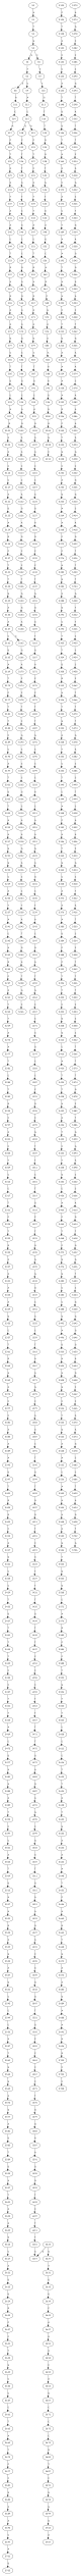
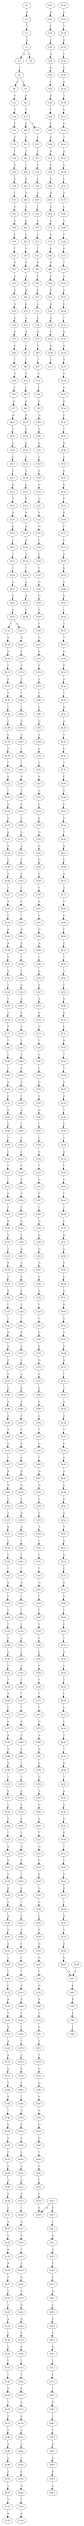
  strict digraph {
    fontname="IBM Plex Sans"
    node [fontname="IBM Plex Sans"]
    edge [fontname="IBM Plex Sans"]
    S0
    S1
    S2
    S3
    S4
    S5
    S6
-   S7
    S8
    S9
    S10
    S11
    S12
    S13
    S14
    S15
    S16
    S17
    S18
    S19
    S20
    S21
    S22
    S23
    S24
    S25
    S26
    S27
    S28
    S29
    S30
    S31
    S32
    S33
    S34
    S35
    S36
    S37
    S38
    S39
    S40
    S41
    S42
    S43
    S44
    S45
    S46
    S47
    S48
    S49
    S50
    S51
    S52
    S53
    S54
    S55
    S56
    S57
    S58
    S59
    S60
    S61
    S62
    S63
    S64
    S65
    S66
    S67
    S68
    S69
    S70
    S71
    S72
    S73
    S74
    S75
    S76
    S77
    S78
    S79
    S80
    S81
    S82
    S83
    S84
    S85
    S86
    S87
    S88
    S89
    S90
    S91
    S92
    S93
    S94
    S95
    S96
    S97
    S98
    S99
    S100
    S101
    S102
    S103
    S104
    S105
    S106
    S107
    S108
    S109
    S110
    S111
    S112
    S113
    S114
    S115
    S117
    S118
    S119
    S121
    S122
    S123
    S120
    S124
    S125
    S126
    S127
    S128
    S129
    S130
    S131
    S132
    S133
    S134
    S135
    S136
    S137
    S138
    S139
    S140
    S141
    S142
    S143
    S144
    S145
    S146
    S147
    S148
    S149
    S150
    S151
    S152
    S153
    S154
    S155
    S156
    S157
    S158
    S159
    S160
    S161
    S162
    S163
    S164
    S165
    S166
    S167
    S168
    S169
    S170
    S171
    S172
    S173
    S174
    S175
    S176
    S177
    S178
    S179
    S180
    S181
    S182
    S183
    S184
    S185
    S186
    S187
    S188
    S189
    S190
    S191
    S192
    S193
    S194
    S195
    S196
    S197
    S198
    S199
    S200
    S201
    S202
    S203
    S204
    S205
    S206
    S207
    S208
    S209
    S210
    S211
    S212
    S213
    S214
    S215
    S216
    S217
    S218
    S219
    S220
    S221
    S222
    S223
    S224
    S225
    S226
    S227
    S228
    S229
    S230
    S231
    S232
    S233
    S234
    S235
    S236
    S237
    S238
    S239
    S240
    S241
    S242
    S243
    S244
    S245
    S246
    S247
    S248
    S249
    S250
    S251
    S252
    S253
    S254
    S255
    S256
    S257
    S258
    S259
    S260
    S261
    S262
    S263
    S264
    S265
    S266
    S267
    S268
    S269
    S270
    S271
    S272
    S273
    S274
    S275
    S276
    S277
    S278
    S279
    S280
    S281
    S282
    S283
    S284
    S285
    S286
    S287
    S288
    S289
    S290
    S291
    S292
    S293
    S294
    S295
    S296
    S297
    S298
    S299
    S300
    S301
    S302
    S303
    S304
    S305
    S306
    S307
    S308
    S309
    S310
    S311
    S312
    S313
    S314
    S315
    S316
    S317
    S318
    S319
    S320
    S321
    S322
    S323
    S324
    S325
    S326
    S327
    S328
    S329
    S330
    S331
    S332
    S333
    S334
    S335
    S336
    S337
    S338
    S339
    S340
    S341
    S342
    S343
    S344
    S345
    S346
    S347
    S348
    S349
    S350
    S351
    S352
    S353
    S354
    S355
    S356
    S357
    S358
    S359
    S360
    S361
    S362
    S363
    S364
    S365
    S366
    S367
    S368
    S369
    S370
    S371
    S372
    S373
    S374
    S375
    S376
    S377
    S378
    S379
    S380
    S381
    S382
    S383
    S384
    S385
    S386
    S387
    S388
    S389
    S390
    S391
    S392
    S393
    S394
    S395
    S396
    S397
    S398
    S399
    S400
    S401
    S402
    S403
    S404
    S405
    S406
    S407
    S408
    S409
    S410
    S411
    S412
    S413
    S414
    S415
    S416
    S417
    S418
    S419
    S420
    S421
    S422
    S423
    S424
    S425
    S426
    S427
    S428
    S429
    S430
    S431
    S432
    S433
    n434 [label=S734]
    S435
    S436
    S437
    S438
    S439
    S440
    S441
    S442
    S443
    S444
    S445
    S446
    S447
    S448
    S449
    S450
    S451
    S452
    S453
    S454
    S455
    S456
    S457
    S458
    S459
    S460
    S461
    S462
    S463
    S464
    S465
    S466
    S467
    S468
    S469
    S470
    S471
    S472
    S473
    S474
    S475
    S476
    S477
    S478
    S479
    S480
    S481
    S482
    S483
    S484
    S485
    S486
    S487
    S488
    S489
    S490
    S491
    S492
    S493
    S494
    S495
    S496
    S497
    S498
    S499
    S500
    S501
    S502
    S503
    S504
    S505
    S506
    S507
    S508
    S509
    S510
    S511
    S512
    S513
    S514
    S515
    S516
    S517
    S518
    S519
    S520
    S521
    S522
    S523
    S524
    S525
    n526 [label=S926]
    S527
    S528
    S529
    S530
    S531
    S532
    S533
    S534
    S535
    S536
    S537
    S538
    S539
    S540
    S541
    S542
    S543
    S544
    S545
    S546
    n547 [label=S847]
    S548
    S549
    S550
    S551
    S552
    S553
    S554
    S555
    S556
    S557
    S558
    S559
    S560
    S561
    S562
    S563
    S564
    S565
    S566
    S567
    S568
    S569
    S570
    S571
    S572
    S573
    S574
    S575
    S576
    S577
    S578
    S579
    S580
    S581
    S582
    S583
    S584
    S585
    S586
    S587
    S588
    S589
    S590
    S591
    S592
    S593
    S594
    S595
    S596
    S597
    S598
    S599
    S600
    S601
    S602
    S603
    S604
    S605
    S606
    S607
    S608
    S609
    S610
    S611
    S612
    S613
    S614
    S615
    S616
    S617
    S618
    S619
    S620
    S621
    S622
    S624
    S625
    S626
    S623
    S627
    S628
    S629
    S630
    S631
    S632
    S633
    S634
    S635
    S636
    S637
    S638
    S639
    S640
    S641
    S642
    S643
    S644
    S645
    S646
    S647
    S648
    S649
    S650
    S651
    S652
    S653
    S654
    S655
    S656
    S657
    S658
    S659
    S660
    S661
    S662
    S663
    S664
    S665
    S666
    S667
    S668
    S669
    S670
    S671
    S672
    S673
    S674
    S675
    S676
    S677
    S678
    S679
    S680
    S681
    S682
    S683
    S684
    S685
    S686
    S687
    S688
    S689
    S690
    S691
    S692
    S693
    S694
    S695
    S696
    S697
    S698
    S699
    S700
    S701
    S702
    S703
    S704
    S705
    S706
    S707
    S708
    S0 -> S1 [label=A]
    S1 -> S2 [label=T]
    S2 -> S3 [label=G]
    S3 -> S4 [label=G]
    S3 -> S5 [label=C]
    S4 -> S6 [label=T]
-   S5 -> S7 [label=T]
    S6 -> S8 [label=A]
    S6 -> S9 [label=C]
-   S7 -> S10 [label=T]
    S8 -> S11 [label=A]
    S9 -> S12 [label=A]
    S10 -> S13 [label=G]
    S11 -> S14 [label=C]
    S12 -> S15 [label=C]
    S13 -> S16 [label=T]
    S14 -> S17 [label=A]
    S15 -> S18 [label=G]
    S15 -> S19 [label=A]
    S16 -> S20 [label=T]
    S17 -> S21 [label=C]
    S18 -> S22 [label=C]
    S19 -> S23 [label=C]
    S20 -> S24 [label=G]
    S21 -> S25 [label=T]
    S22 -> S26 [label=T]
    S23 -> S27 [label=T]
    S24 -> S28 [label=G]
    S25 -> S29 [label=A]
    S26 -> S30 [label=T]
    S27 -> S31 [label=C]
    S28 -> S32 [label=T]
    S29 -> S33 [label=A]
    S30 -> S34 [label=A]
    S31 -> S35 [label=A]
    S32 -> S36 [label=G]
    S33 -> S37 [label=T]
    S34 -> S38 [label=T]
    S35 -> S39 [label=T]
    S36 -> S40 [label=T]
    S37 -> S41 [label=A]
    S38 -> S42 [label=C]
    S39 -> S43 [label=T]
    S40 -> S44 [label=G]
    S41 -> S45 [label=A]
    S42 -> S46 [label=A]
    S43 -> S47 [label=A]
    S44 -> S48 [label=A]
    S45 -> S49 [label=C]
    S46 -> S50 [label=C]
    S47 -> S51 [label=C]
    S48 -> S52 [label=G]
    S49 -> S53 [label=T]
    S50 -> S54 [label=C]
    S51 -> S55 [label=T]
    S52 -> S56 [label=C]
    S53 -> S57 [label=G]
    S54 -> S58 [label=G]
    S55 -> S59 [label=G]
    S56 -> S60 [label=A]
    S57 -> S61 [label=A]
    S58 -> S62 [label=A]
    S59 -> S63 [label=A]
    S60 -> S64 [label=G]
    S61 -> S65 [label=G]
    S62 -> S66 [label=G]
    S63 -> S67 [label=G]
    S64 -> S68 [label=C]
    S65 -> S69 [label=A]
    S66 -> S70 [label=A]
    S67 -> S71 [label=A]
    S68 -> S72 [label=G]
    S69 -> S73 [label=A]
    S70 -> S74 [label=A]
    S71 -> S75 [label=A]
    S72 -> S76 [label=A]
    S73 -> S77 [label=G]
    S74 -> S78 [label=G]
    S75 -> S79 [label=G]
    S76 -> S80 [label=A]
    S77 -> S81 [label=C]
    S78 -> S82 [label=C]
    S79 -> S83 [label=C]
    S80 -> S84 [label=A]
    S81 -> S85 [label=T]
    S82 -> S86 [label=T]
    S83 -> S87 [label=T]
    S84 -> S88 [label=A]
    S85 -> S89 [label=G]
    S86 -> S90 [label=G]
    S87 -> S91 [label=G]
    S88 -> S92 [label=A]
    S89 -> S93 [label=C]
    S90 -> S94 [label=C]
    S91 -> S95 [label=C]
    S92 -> S96 [label=G]
    S93 -> S97 [label=A]
    S94 -> S98 [label=A]
    S95 -> S99 [label=A]
    S96 -> S100 [label=G]
    S97 -> S101 [label=G]
    S98 -> S102 [label=G]
    S99 -> S103 [label=G]
    S100 -> S104 [label=G]
    S101 -> S105 [label=A]
    S102 -> S106 [label=A]
    S103 -> S107 [label=A]
    S104 -> S108 [label=G]
    S105 -> S109 [label=A]
    S106 -> S110 [label=A]
    S107 -> S111 [label=A]
    S108 -> S112 [label=C]
    S109 -> S113 [label=C]
    S110 -> S114 [label=C]
    S111 -> S115 [label=C]
    S113 -> S117 [label=C]
    S114 -> S118 [label=C]
    S115 -> S119 [label=C]
    S117 -> S121 [label=A]
    S118 -> S122 [label=A]
    S119 -> S123 [label=A]
    S121 -> S125 [label=G]
    S122 -> S126 [label=G]
    S123 -> S127 [label=G]
    S120 -> S124 [label=C]
    S124 -> S128 [label=T]
    S125 -> S129 [label=A]
    S126 -> S130 [label=A]
    S127 -> S131 [label=A]
    S128 -> S132 [label=A]
    S129 -> S133 [label=G]
    S130 -> S134 [label=G]
    S131 -> S135 [label=G]
    S132 -> S136 [label=C]
    S133 -> S137 [label=C]
    S134 -> S138 [label=C]
    S135 -> S139 [label=C]
    S136 -> S140 [label=C]
    S137 -> S141 [label=T]
    S138 -> S142 [label=C]
    S139 -> S143 [label=C]
    S140 -> S144 [label=A]
    S141 -> S145 [label=T]
    S142 -> S146 [label=T]
    S143 -> S147 [label=T]
    S144 -> S148 [label=T]
    S145 -> S149 [label=G]
    S146 -> S150 [label=G]
    S147 -> S151 [label=G]
    S148 -> S152 [label=G]
    S149 -> S153 [label=A]
    S150 -> S154 [label=G]
    S151 -> S155 [label=G]
    S152 -> S156 [label=G]
    S153 -> S157 [label=A]
    S154 -> S158 [label=A]
    S155 -> S159 [label=A]
    S156 -> S160 [label=T]
    S157 -> S161 [label=C]
    S157 -> S162 [label=C]
    S159 -> S163 [label=T]
    S160 -> S164 [label=A]
    S161 -> S165 [label=G]
    S162 -> S166 [label=G]
    S163 -> S167 [label=G]
    S164 -> S168 [label=A]
    S165 -> S169 [label=A]
    S166 -> S170 [label=A]
    S167 -> S171 [label=A]
    S168 -> S172 [label=C]
    S169 -> S173 [label=T]
    S170 -> S174 [label=C]
    S171 -> S175 [label=C]
    S172 -> S176 [label=A]
    S173 -> S177 [label=C]
    S174 -> S178 [label=C]
    S175 -> S179 [label=C]
    S176 -> S180 [label=C]
    S177 -> S181 [label=T]
    S178 -> S182 [label=T]
    S179 -> S183 [label=T]
    S180 -> S184 [label=T]
    S181 -> S185 [label=T]
    S182 -> S186 [label=C]
    S183 -> S187 [label=T]
    S184 -> S188 [label=A]
    S185 -> S189 [label=C]
    S186 -> S190 [label=G]
    S187 -> S191 [label=G]
    S188 -> S192 [label=A]
    S189 -> S193 [label=C]
    S190 -> S194 [label=C]
    S191 -> S195 [label=C]
    S192 -> S196 [label=T]
    S193 -> S197 [label=A]
    S194 -> S198 [label=C]
    S195 -> S199 [label=C]
    S196 -> S200 [label=A]
    S197 -> S201 [label=T]
    S198 -> S202 [label=C]
    S199 -> S203 [label=C]
    S200 -> S204 [label=A]
    S201 -> S205 [label=G]
    S202 -> S206 [label=G]
    S203 -> S207 [label=A]
    S204 -> S208 [label=C]
    S205 -> S209 [label=T]
    S206 -> S210 [label=C]
    S207 -> S211 [label=C]
    S208 -> S212 [label=T]
    S209 -> S213 [label=A]
    S210 -> S214 [label=A]
    S211 -> S215 [label=A]
    S212 -> S216 [label=G]
    S213 -> S217 [label=A]
    S214 -> S218 [label=A]
    S215 -> S219 [label=A]
    S216 -> S220 [label=A]
    S217 -> S221 [label=G]
    S218 -> S222 [label=G]
    S219 -> S223 [label=G]
    S220 -> S224 [label=A]
    S221 -> S225 [label=G]
    S222 -> S226 [label=A]
    S223 -> S227 [label=A]
    S224 -> S228 [label=A]
    S225 -> S229 [label=C]
    S226 -> S230 [label=C]
    S227 -> S231 [label=G]
    S228 -> S232 [label=A]
    S229 -> S233 [label=A]
    S230 -> S234 [label=C]
    S231 -> S235 [label=C]
    S232 -> S236 [label=G]
    S233 -> S237 [label=T]
    S234 -> S238 [label=T]
    S235 -> S239 [label=T]
    S236 -> S240 [label=C]
    S237 -> S241 [label=A]
    S238 -> S242 [label=A]
    S239 -> S243 [label=A]
    S240 -> S244 [label=T]
    S241 -> S245 [label=C]
    S242 -> S246 [label=T]
    S243 -> S247 [label=C]
    S244 -> S248 [label=G]
    S245 -> S249 [label=A]
    S246 -> S250 [label=G]
    S247 -> S251 [label=G]
    S248 -> S252 [label=C]
    S249 -> S253 [label=G]
    S250 -> S254 [label=A]
    S251 -> S255 [label=A]
    S252 -> S256 [label=A]
    S253 -> S257 [label=C]
    S254 -> S258 [label=T]
    S255 -> S259 [label=T]
    S256 -> S260 [label=G]
    S257 -> S261 [label=A]
    S258 -> S262 [label=G]
    S259 -> S263 [label=G]
    S260 -> S264 [label=A]
    S261 -> S265 [label=T]
    S262 -> S266 [label=C]
    S263 -> S267 [label=C]
    S264 -> S268 [label=A]
    S265 -> S269 [label=T]
+   S266 -> S270 [label=C]
    S267 -> S271 [label=C]
    S268 -> S272 [label=C]
    S269 -> S273 [label=A]
    S270 -> S274 [label=A]
    S271 -> S275 [label=A]
    S272 -> S276 [label=C]
    S273 -> S277 [label=A]
    S274 -> S278 [label=G]
    S275 -> S279 [label=G]
    S276 -> S280 [label=A]
    S277 -> S281 [label=T]
    S278 -> S282 [label=C]
    S279 -> S283 [label=C]
    S280 -> S284 [label=G]
    S281 -> S285 [label=C]
    S282 -> S286 [label=C]
    S283 -> S287 [label=C]
    S284 -> S288 [label=A]
    S285 -> S289 [label=T]
    S286 -> S290 [label=C]
    S287 -> S291 [label=C]
    S288 -> S292 [label=G]
    S289 -> S293 [label=G]
    S290 -> S294 [label=G]
    S291 -> S295 [label=G]
    S292 -> S296 [label=C]
    S293 -> S297 [label=C]
    S294 -> S298 [label=T]
    S295 -> S299 [label=C]
    S296 -> S300 [label=T]
    S297 -> S301 [label=A]
    S298 -> S302 [label=A]
    S299 -> S303 [label=G]
    S300 -> S304 [label=T]
    S301 -> S305 [label=C]
    S302 -> S306 [label=T]
    S303 -> S307 [label=T]
    S304 -> S308 [label=G]
    S305 -> S309 [label=T]
    S306 -> S310 [label=T]
    S307 -> S311 [label=T]
    S308 -> S312 [label=G]
    S309 -> S313 [label=C]
    S310 -> S314 [label=C]
    S311 -> S315 [label=C]
    S312 -> S316 [label=A]
    S313 -> S317 [label=C]
    S314 -> S318 [label=A]
    S315 -> S319 [label=T]
    S316 -> S320 [label=T]
    S317 -> S321 [label=T]
    S318 -> S322 [label=G]
    S319 -> S323 [label=G]
    S320 -> S324 [label=G]
    S321 -> S325 [label=C]
    S322 -> S326 [label=C]
    S323 -> S327 [label=C]
    S324 -> S328 [label=A]
    S325 -> S329 [label=T]
    S326 -> S330 [label=T]
    S327 -> S331 [label=T]
    S328 -> S332 [label=T]
    S329 -> S333 [label=G]
    S330 -> S334 [label=G]
    S331 -> S335 [label=G]
    S332 -> S336 [label=C]
    S333 -> S337 [label=A]
    S334 -> S338 [label=A]
    S335 -> S339 [label=G]
    S336 -> S340 [label=T]
    S337 -> S341 [label=A]
    S338 -> S342 [label=G]
    S339 -> S343 [label=G]
    S340 -> S344 [label=C]
    S341 -> S345 [label=A]
    S342 -> S346 [label=G]
    S343 -> S347 [label=G]
    S344 -> S348 [label=A]
    S345 -> S349 [label=A]
    S346 -> S350 [label=A]
    S347 -> S351 [label=C]
    S348 -> S352 [label=C]
    S349 -> S353 [label=G]
    S350 -> S354 [label=A]
    S351 -> S355 [label=A]
    S352 -> S356 [label=A]
    S353 -> S357 [label=C]
    S354 -> S358 [label=C]
    S355 -> S359 [label=C]
    S356 -> S360 [label=T]
    S357 -> S361 [label=T]
    S358 -> S362 [label=T]
    S359 -> S363 [label=T]
    S360 -> S364 [label=G]
    S361 -> S365 [label=G]
    S362 -> S366 [label=G]
    S363 -> S367 [label=A]
    S364 -> S368 [label=C]
    S365 -> S369 [label=A]
    S366 -> S370 [label=A]
    S367 -> S371 [label=A]
    S368 -> S372 [label=A]
    S369 -> S373 [label=A]
    S370 -> S374 [label=A]
    S371 -> S375 [label=G]
    S372 -> S376 [label=A]
    S373 -> S377 [label=C]
    S374 -> S378 [label=C]
    S375 -> S379 [label=C]
    S376 -> S380 [label=A]
    S377 -> S381 [label=C]
    S378 -> S382 [label=A]
    S379 -> S383 [label=A]
    S380 -> S384 [label=G]
    S381 -> S385 [label=A]
    S382 -> S386 [label=A]
    S383 -> S387 [label=A]
    S384 -> S388 [label=C]
    S385 -> S389 [label=A]
    S386 -> S390 [label=A]
    S387 -> S391 [label=C]
    S388 -> S392 [label=C]
    S389 -> S393 [label=A]
    S390 -> S394 [label=A]
    S391 -> S395 [label=T]
    S392 -> S396 [label=T]
    S393 -> S397 [label=G]
    S394 -> S398 [label=G]
    S395 -> S399 [label=G]
    S396 -> S400 [label=T]
    S397 -> S401 [label=T]
    S398 -> S402 [label=C]
    S399 -> S403 [label=T]
    S400 -> S404 [label=C]
    S401 -> S405 [label=G]
    S402 -> S406 [label=G]
    S403 -> S407 [label=G]
    S404 -> S408 [label=G]
    S405 -> S409 [label=G]
    S406 -> S410 [label=G]
    S407 -> S411 [label=G]
    S408 -> S412 [label=G]
    S409 -> S413 [label=C]
    S410 -> S414 [label=C]
    S411 -> S415 [label=T]
    S412 -> S416 [label=C]
    S413 -> S417 [label=A]
    S414 -> S418 [label=A]
    S415 -> S419 [label=C]
    S416 -> S420 [label=A]
    S417 -> S421 [label=G]
    S418 -> S422 [label=G]
    S419 -> S423 [label=A]
    S420 -> S424 [label=T]
    S421 -> S425 [label=C]
    S422 -> S426 [label=T]
    S423 -> S427 [label=T]
    S424 -> S428 [label=T]
    S425 -> S429 [label=C]
    S426 -> S430 [label=T]
    S427 -> S431 [label=T]
    S428 -> S432 [label=A]
    S429 -> S433 [label=T]
    S430 -> n434 [label=T]
    S431 -> S435 [label=T]
    S432 -> S436 [label=A]
    S433 -> S437 [label=G]
    n434 -> S438 [label=G]
    S435 -> S439 [label=G]
    S436 -> S440 [label=T]
    S437 -> S441 [label=T]
    S438 -> S442 [label=T]
    S439 -> S443 [label=T]
    S440 -> S444 [label=C]
    S441 -> S445 [label=T]
    S442 -> S446 [label=T]
    S443 -> S447 [label=T]
    S444 -> S448 [label=T]
    S445 -> S449 [label=T]
    S446 -> S450 [label=C]
    S447 -> S451 [label=C]
    S448 -> S452 [label=G]
    S449 -> S453 [label=C]
    S450 -> S454 [label=C]
    S451 -> S455 [label=C]
    S452 -> S456 [label=C]
    S453 -> S457 [label=C]
    S454 -> S458 [label=C]
    S455 -> S459 [label=C]
    S456 -> S460 [label=A]
    S457 -> S461 [label=T]
    S458 -> S462 [label=C]
    S459 -> S463 [label=T]
    S460 -> S464 [label=C]
    S461 -> S465 [label=T]
    S462 -> S466 [label=T]
    S463 -> S467 [label=T]
    S464 -> S468 [label=T]
    S465 -> S469 [label=A]
    S466 -> S470 [label=T]
    S467 -> S471 [label=T]
    S468 -> S472 [label=C]
    S469 -> S473 [label=C]
    S470 -> S474 [label=T]
    S471 -> S475 [label=T]
    S472 -> S476 [label=G]
    S473 -> S477 [label=G]
    S474 -> S478 [label=G]
    S475 -> S479 [label=G]
    S476 -> S480 [label=G]
    S477 -> S481 [label=A]
    S478 -> S482 [label=A]
    S479 -> S483 [label=A]
    S480 -> S484 [label=C]
    S481 -> S485 [label=A]
    S482 -> S486 [label=C]
    S483 -> S487 [label=G]
    S484 -> S488 [label=C]
    S485 -> S489 [label=A]
    S486 -> S490 [label=C]
    S487 -> S491 [label=A]
    S488 -> S492 [label=G]
    S489 -> S493 [label=T]
    S490 -> S494 [label=T]
    S491 -> S495 [label=G]
    S492 -> S496 [label=A]
    S493 -> S497 [label=C]
    S494 -> S498 [label=C]
    S495 -> S499 [label=C]
    S496 -> S500 [label=G]
    S497 -> S501 [label=C]
    S498 -> S502 [label=A]
    S499 -> S503 [label=G]
    S500 -> S504 [label=A]
    S501 -> S505 [label=A]
    S502 -> S506 [label=A]
    S503 -> S507 [label=A]
    S504 -> S508 [label=A]
    S505 -> S509 [label=T]
    S506 -> S510 [label=C]
    S507 -> S511 [label=T]
    S508 -> S512 [label=G]
    S509 -> S513 [label=G]
    S510 -> S514 [label=G]
    S511 -> S515 [label=G]
    S512 -> S516 [label=C]
    S513 -> S517 [label=A]
    S514 -> S518 [label=C]
    S515 -> S519 [label=A]
    S516 -> S520 [label=T]
    S517 -> S521 [label=A]
    S518 -> S522 [label=T]
    S519 -> S523 [label=A]
    S520 -> S524 [label=G]
    S521 -> S525 [label=G]
    S522 -> n526 [label=A]
    S523 -> S527 [label=G]
    S524 -> S528 [label=A]
    S525 -> S529 [label=A]
    n526 -> S530 [label=T]
    S527 -> S531 [label=A]
    S528 -> S532 [label=A]
    S529 -> S533 [label=G]
    S530 -> S534 [label=C]
    S531 -> S535 [label=C]
    S532 -> S536 [label=C]
    S533 -> S537 [label=A]
    S534 -> S538 [label=C]
    S535 -> S539 [label=A]
    S536 -> S540 [label=A]
    S537 -> S541 [label=G]
    S538 -> S542 [label=T]
    S539 -> S543 [label=G]
    S540 -> S544 [label=A]
    S541 -> S545 [label=C]
    S542 -> S546 [label=T]
    S543 -> n547 [label=G]
    S544 -> S548 [label=A]
    S545 -> S549 [label=C]
    S546 -> S550 [label=T]
    n547 -> S551 [label=T]
    S548 -> S552 [label=A]
    S549 -> S553 [label=C]
    S550 -> S554 [label=C]
    S551 -> S555 [label=G]
    S552 -> S556 [label=G]
    S553 -> S557 [label=A]
    S554 -> S558 [label=C]
    S555 -> S559 [label=C]
    S556 -> S560 [label=T]
    S557 -> S561 [label=T]
    S558 -> S562 [label=C]
    S559 -> S563 [label=C]
    S560 -> S564 [label=G]
    S561 -> S565 [label=G]
    S562 -> S566 [label=T]
    S563 -> S567 [label=C]
    S564 -> S568 [label=G]
    S565 -> S569 [label=G]
    S566 -> S570 [label=T]
    S567 -> S571 [label=C]
    S568 -> S572 [label=C]
    S569 -> S573 [label=A]
    S570 -> S574 [label=T]
    S571 -> S575 [label=T]
    S572 -> S576 [label=A]
    S573 -> S577 [label=G]
    S574 -> S578 [label=G]
    S575 -> S579 [label=G]
    S576 -> S580 [label=G]
    S577 -> S581 [label=A]
    S578 -> S582 [label=C]
    S579 -> S583 [label=G]
    S580 -> S584 [label=C]
    S581 -> S585 [label=G]
    S582 -> S586 [label=T]
    S583 -> S587 [label=A]
    S584 -> S588 [label=C]
    S585 -> S589 [label=T]
    S586 -> S590 [label=G]
    S587 -> S591 [label=A]
    S588 -> S592 [label=T]
    S589 -> S593 [label=G]
    S590 -> S594 [label=G]
    S591 -> S595 [label=G]
    S592 -> S596 [label=G]
    S593 -> S597 [label=A]
    S594 -> S598 [label=A]
    S595 -> S599 [label=G]
    S596 -> S600 [label=T]
    S597 -> S601 [label=T]
    S598 -> S602 [label=C]
    S599 -> S603 [label=T]
    S600 -> S604 [label=T]
    S601 -> S605 [label=A]
    S602 -> S606 [label=C]
    S603 -> S607 [label=C]
    S604 -> S608 [label=C]
    S605 -> S609 [label=A]
    S606 -> S610 [label=A]
    S607 -> S611 [label=T]
    S608 -> S612 [label=C]
    S609 -> S613 [label=G]
    S610 -> S614 [label=G]
    S611 -> S615 [label=T]
    S612 -> S616 [label=C]
    S613 -> S617 [label=C]
    S614 -> S618 [label=T]
    S615 -> S619 [label=A]
    S616 -> S620 [label=T]
    S617 -> S621 [label=A]
    S618 -> S622 [label=G]
    S620 -> S624 [label=T]
    S621 -> S625 [label=G]
    S622 -> S626 [label=G]
    S624 -> S628 [label=A]
    S625 -> S629 [label=G]
    S626 -> S630 [label=T]
    S623 -> S619 [label=G]
    S623 -> S627 [label=G]
    S627 -> S631 [label=T]
    S628 -> S632 [label=T]
    S629 -> S633 [label=G]
    S630 -> S634 [label=C]
    S631 -> S635 [label=G]
    S632 -> S636 [label=G]
    S633 -> S637 [label=C]
    S634 -> S638 [label=G]
    S635 -> S639 [label=G]
    S636 -> S640 [label=A]
    S637 -> S641 [label=C]
    S638 -> S642 [label=G]
    S639 -> S643 [label=C]
    S640 -> S644 [label=A]
    S641 -> S645 [label=T]
    S642 -> S646 [label=G]
    S643 -> S647 [label=A]
    S644 -> S648 [label=A]
    S645 -> S649 [label=G]
    S646 -> S650 [label=G]
    S647 -> S651 [label=G]
    S648 -> S652 [label=T]
    S649 -> S653 [label=C]
    S650 -> S654 [label=A]
    S651 -> S655 [label=A]
    S652 -> S656 [label=C]
    S653 -> S657 [label=C]
    S654 -> S658 [label=G]
    S655 -> S659 [label=C]
    S656 -> S660 [label=A]
    S657 -> S661 [label=C]
    S658 -> S662 [label=C]
    S659 -> S663 [label=A]
    S660 -> S664 [label=G]
    S661 -> S665 [label=T]
    S662 -> S666 [label=C]
    S663 -> S667 [label=G]
    S664 -> S668 [label=T]
    S665 -> S669 [label=A]
    S666 -> S670 [label=A]
    S667 -> S671 [label=C]
    S668 -> S672 [label=G]
    S669 -> S673 [label=T]
    S670 -> S674 [label=A]
    S671 -> S675 [label=C]
    S672 -> S676 [label=A]
    S673 -> S677 [label=C]
    S674 -> S678 [label=G]
    S675 -> S679 [label=C]
    S676 -> S680 [label=A]
    S677 -> S681 [label=C]
    S678 -> S682 [label=C]
    S679 -> S683 [label=G]
    S680 -> S684 [label=G]
    S681 -> S685 [label=G]
    S682 -> S686 [label=C]
    S683 -> S687 [label=T]
-   S684 -> S688 [label=A]
+   S684 -> S692 [label=A]
    S685 -> S689 [label=A]
    S686 -> S690 [label=T]
    S687 -> S691 [label=C]
    S688 -> S692 [label=A]
    S689 -> S693 [label=A]
    S690 -> S694 [label=A]
    S691 -> S695 [label=G]
    S692 -> S696 [label=A]
    S693 -> S697 [label=C]
    S694 -> S698 [label=G]
    S695 -> S699 [label=G]
    S696 -> S700 [label=G]
    S697 -> S701 [label=A]
    S698 -> S702 [label=T]
    S699 -> S703 [label=G]
    S700 -> S704 [label=C]
    S701 -> S705 [label=G]
    S702 -> S706 [label=G]
    S703 -> S707 [label=A]
    S704 -> S708 [label=C]
  }
